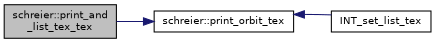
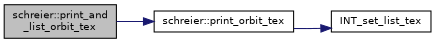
  digraph {
    rankdir=LR
    node [color=black fillcolor=white fontname=Helvetica fontsize=10 shape=record style=filled]
    edge [color=midnightblue fontname=Helvetica fontsize=10 labelfontname=Helvetica labelfontsize=10 style=solid]
-   n1 [fillcolor=grey75 fontcolor=black height=0.2 label="schreier::print_and\l_list_tex_tex" width=0.4]
+   n1 [fillcolor=grey75 fontcolor=black height=0.2 label="schreier::print_and\l_list_orbit_tex" width=0.4]
    n2 [height=0.2 label="schreier::print_orbit_tex" width=0.4]
    n3 [height=0.2 label=INT_set_list_tex width=0.4]
    n1 -> n2
-   n3 -> n2
+   n2 -> n3
  }
